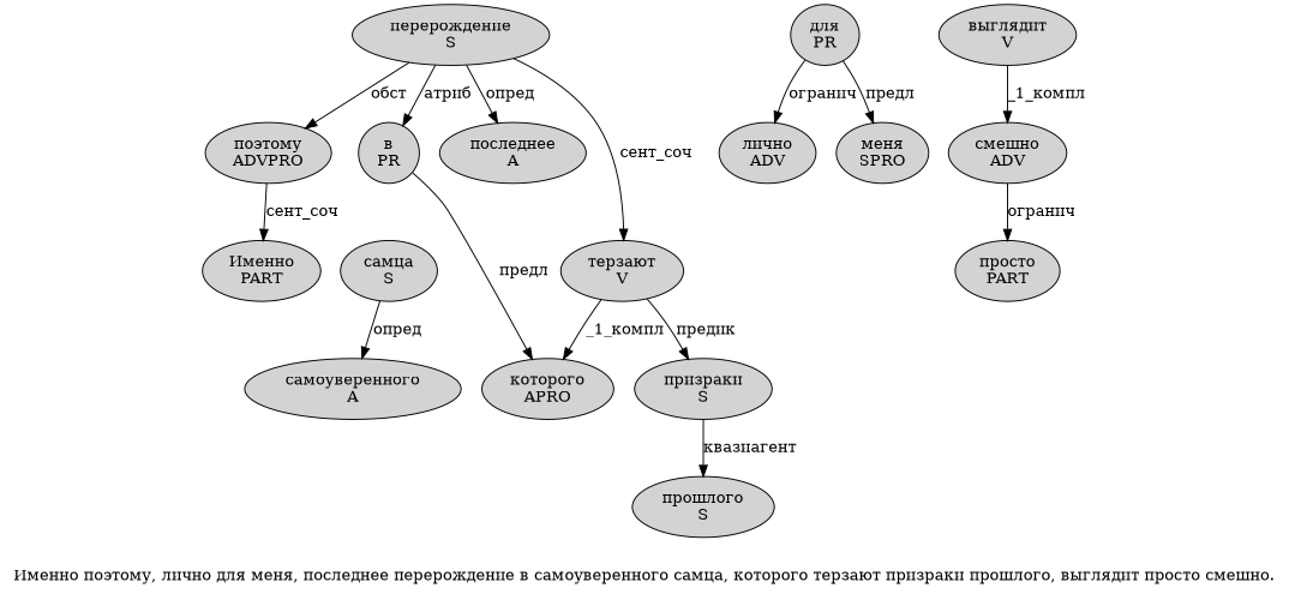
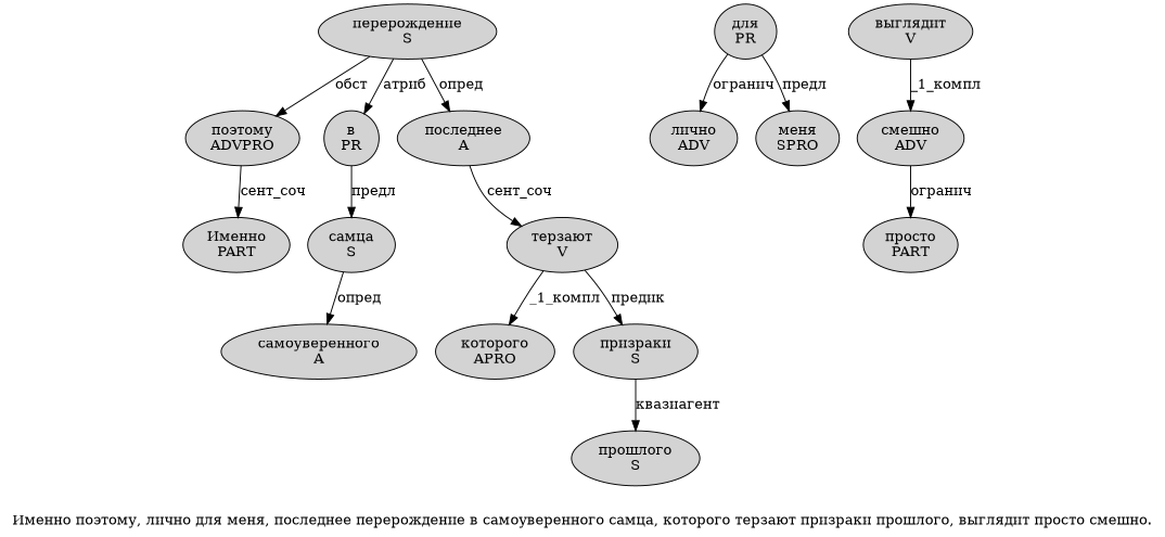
  digraph {
    label="Именно поэтому, лично для меня, последнее перерождение в самоуверенного самца, которого терзают призраки прошлого, выглядит просто смешно."
    node [fillcolor=lightgray penwidth=1 shape=ellipse style=filled]
    n1 [label="Именно\nPART"]
    n2 [label="поэтому\nADVPRO"]
    n3 [label="лично\nADV"]
    n4 [label="для\nPR"]
    n5 [label="меня\nSPRO"]
    n6 [label="последнее\nA"]
    n7 [label="перерождение\nS"]
    n8 [label="в\nPR"]
    n9 [label="терзают\nV"]
    n10 [label="самца\nS"]
    n11 [label="которого\nAPRO"]
    n12 [label="призраки\nS"]
    n13 [label="самоуверенного\nA"]
    n14 [label="прошлого\nS"]
    n15 [label="выглядит\nV"]
    n16 [label="смешно\nADV"]
    n17 [label="просто\nPART"]
    n2 -> n1 [label="сент_соч"]
    n4 -> n3 [label="огранич"]
    n4 -> n5 [label="предл"]
    n7 -> n2 [label="обст"]
    n7 -> n6 [label="опред"]
    n7 -> n8 [label="атриб"]
-   n7 -> n9 [label="сент_соч"]
-   n8 -> n11 [label="предл"]
+   n6 -> n9 [label="сент_соч"]
+   n8 -> n10 [label="предл"]
    n9 -> n11 [label="_1_компл"]
    n9 -> n12 [label="предик"]
    n10 -> n13 [label="опред"]
    n12 -> n14 [label="квазиагент"]
    n15 -> n16 [label="_1_компл"]
    n16 -> n17 [label="огранич"]
  }
